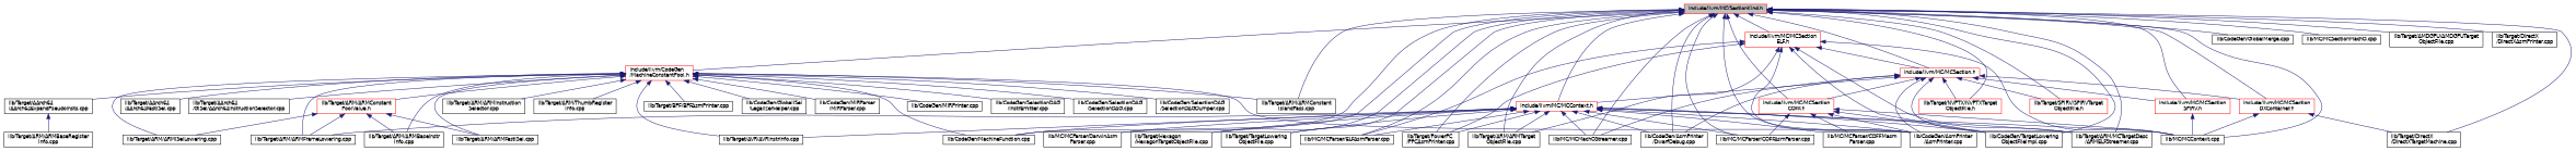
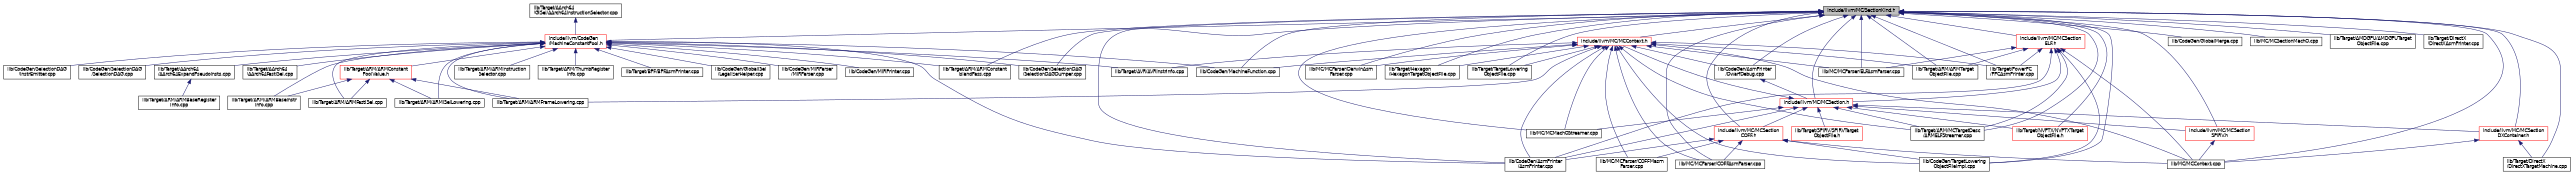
  digraph {
    node [color=black fontname=Helvetica fontsize=10 shape=record]
    edge [color=midnightblue dir=back fontname=Helvetica fontsize=10 labelfontname=Helvetica labelfontsize=10 style=solid]
-   n1 [color=red fillcolor=grey75 fontcolor=black height=0.2 label="include/llvm/MC/SectionKind.h" style=filled width=0.4]
+   n1 [fillcolor=grey75 fontcolor=black height=0.2 label="include/llvm/MC/SectionKind.h" style=filled width=0.4]
    n2 [color=red height=0.2 label="include/llvm/CodeGen\l/MachineConstantPool.h" width=0.4]
    n3 [height=0.2 label="lib/CodeGen/AsmPrinter\l/AsmPrinter.cpp" width=0.4]
    n4 [height=0.2 label="lib/CodeGen/MachineFunction.cpp" width=0.4]
    n5 [color=red height=0.2 label="include/llvm/MC/MCContext.h" width=0.4]
    n6 [height=0.2 label="lib/CodeGen/AsmPrinter\l/DwarfDebug.cpp" width=0.4]
    n7 [height=0.2 label="lib/CodeGen/TargetLowering\lObjectFileImpl.cpp" width=0.4]
    n8 [height=0.2 label="lib/MC/MCContext.cpp" width=0.4]
    n9 [height=0.2 label="lib/MC/MCMachOStreamer.cpp" width=0.4]
    n10 [height=0.2 label="lib/MC/MCParser/COFFAsmParser.cpp" width=0.4]
    n11 [height=0.2 label="lib/MC/MCParser/DarwinAsm\lParser.cpp" width=0.4]
    n12 [height=0.2 label="lib/MC/MCParser/ELFAsmParser.cpp" width=0.4]
    n13 [height=0.2 label="lib/Target/ARM/ARMTarget\lObjectFile.cpp" width=0.4]
    n14 [height=0.2 label="lib/Target/ARM/MCTargetDesc\l/ARMELFStreamer.cpp" width=0.4]
    n15 [height=0.2 label="lib/Target/Hexagon\l/HexagonTargetObjectFile.cpp" width=0.4]
    n16 [height=0.2 label="lib/Target/PowerPC\l/PPCAsmPrinter.cpp" width=0.4]
    n17 [height=0.2 label="lib/Target/TargetLowering\lObjectFile.cpp" width=0.4]
    n18 [color=red height=0.2 label="include/llvm/MC/MCSection.h" width=0.4]
    n19 [color=red height=0.2 label="include/llvm/MC/MCSection\lCOFF.h" width=0.4]
    n20 [color=red height=0.2 label="include/llvm/MC/MCSection\lDXContainer.h" width=0.4]
    n21 [height=0.2 label="lib/Target/DirectX\l/DirectXTargetMachine.cpp" width=0.4]
    n22 [color=red height=0.2 label="include/llvm/MC/MCSection\lELF.h" width=0.4]
    n23 [color=red height=0.2 label="include/llvm/MC/MCSection\lSPIRV.h" width=0.4]
    n24 [color=red height=0.2 label="lib/Target/NVPTX/NVPTXTarget\lObjectFile.h" width=0.4]
    n25 [color=red height=0.2 label="lib/Target/SPIRV/SPIRVTarget\lObjectFile.h" width=0.4]
    n26 [height=0.2 label="lib/CodeGen/GlobalMerge.cpp" width=0.4]
    n27 [height=0.2 label="lib/MC/MCSectionMachO.cpp" width=0.4]
    n28 [height=0.2 label="lib/Target/AMDGPU/AMDGPUTarget\lObjectFile.cpp" width=0.4]
    n29 [height=0.2 label="lib/Target/DirectX\l/DirectXAsmPrinter.cpp" width=0.4]
    n30 [height=0.2 label="lib/Target/ARM/ARMConstant\lIslandPass.cpp" width=0.4]
    n31 [height=0.2 label="lib/CodeGen/GlobalISel\l/LegalizerHelper.cpp" width=0.4]
    n32 [height=0.2 label="lib/CodeGen/MIRParser\l/MIRParser.cpp" width=0.4]
    n33 [height=0.2 label="lib/CodeGen/MIRPrinter.cpp" width=0.4]
    n34 [height=0.2 label="lib/CodeGen/SelectionDAG\l/InstrEmitter.cpp" width=0.4]
    n35 [height=0.2 label="lib/CodeGen/SelectionDAG\l/SelectionDAG.cpp" width=0.4]
    n36 [height=0.2 label="lib/CodeGen/SelectionDAG\l/SelectionDAGDumper.cpp" width=0.4]
    n37 [height=0.2 label="lib/Target/AArch64\l/AArch64ExpandPseudoInsts.cpp" width=0.4]
    n38 [height=0.2 label="lib/Target/AArch64\l/AArch64FastISel.cpp" width=0.4]
    n39 [height=0.2 label="lib/Target/AArch64\l/GISel/AArch64InstructionSelector.cpp" width=0.4]
    n40 [color=red height=0.2 label="lib/Target/ARM/ARMConstant\lPoolValue.h" width=0.4]
    n41 [height=0.2 label="lib/Target/ARM/ARMBaseInstr\lInfo.cpp" width=0.4]
    n42 [height=0.2 label="lib/Target/ARM/ARMFastISel.cpp" width=0.4]
    n43 [height=0.2 label="lib/Target/ARM/ARMFrameLowering.cpp" width=0.4]
    n44 [height=0.2 label="lib/Target/ARM/ARMISelLowering.cpp" width=0.4]
    n45 [height=0.2 label="lib/Target/ARM/ARMInstruction\lSelector.cpp" width=0.4]
    n46 [height=0.2 label="lib/Target/ARM/ThumbRegister\lInfo.cpp" width=0.4]
    n47 [height=0.2 label="lib/Target/AVR/AVRInstrInfo.cpp" width=0.4]
    n48 [height=0.2 label="lib/Target/BPF/BPFAsmPrinter.cpp" width=0.4]
    n49 [height=0.2 label="lib/MC/MCParser/COFFMasm\lParser.cpp" width=0.4]
    n50 [height=0.2 label="lib/Target/ARM/ARMBaseRegister\lInfo.cpp" width=0.4]
    n1 -> n2
    n1 -> n3
    n1 -> n4
    n1 -> n5
    n1 -> n6
    n1 -> n7
    n1 -> n8
    n1 -> n9
    n1 -> n10
    n1 -> n11
    n1 -> n12
    n1 -> n13
    n1 -> n14
    n1 -> n15
    n1 -> n16
    n1 -> n17
    n1 -> n18
    n1 -> n19
    n1 -> n20
    n1 -> n21
    n1 -> n22
    n1 -> n23
    n1 -> n24
-   n1 -> n25
+   n1 -> n36
    n1 -> n26
    n1 -> n27
    n1 -> n28
    n1 -> n29
    n1 -> n30
    n2 -> n3
    n2 -> n4
    n2 -> n30
    n2 -> n31
    n2 -> n32
    n2 -> n33
    n2 -> n34
    n2 -> n35
    n2 -> n36
    n2 -> n37
    n2 -> n38
-   n2 -> n39
+   n39 -> n2
    n2 -> n40
    n2 -> n41
    n2 -> n42
    n2 -> n43
    n2 -> n44
    n2 -> n45
    n2 -> n46
    n2 -> n47
    n2 -> n48
    n5 -> n3
    n5 -> n4
    n5 -> n6
    n5 -> n7
    n5 -> n8
    n5 -> n9
    n5 -> n10
    n5 -> n11
    n5 -> n12
    n5 -> n13
    n5 -> n14
    n5 -> n15
    n5 -> n16
    n5 -> n17
    n5 -> n43
    n5 -> n47
    n5 -> n49
    n18 -> n3
    n18 -> n5
-   n18 -> n6
+   n6 -> n18
    n18 -> n9
    n18 -> n14
    n18 -> n19
    n18 -> n20
    n18 -> n23
    n18 -> n24
    n18 -> n25
    n19 -> n3
    n19 -> n7
    n19 -> n8
    n19 -> n10
    n19 -> n49
    n20 -> n8
    n20 -> n21
    n22 -> n3
    n22 -> n7
    n22 -> n8
    n22 -> n12
    n22 -> n13
    n22 -> n14
    n22 -> n16
    n22 -> n18
    n23 -> n8
    n37 -> n50
    n40 -> n41
    n40 -> n42
    n40 -> n43
    n40 -> n44
  }
